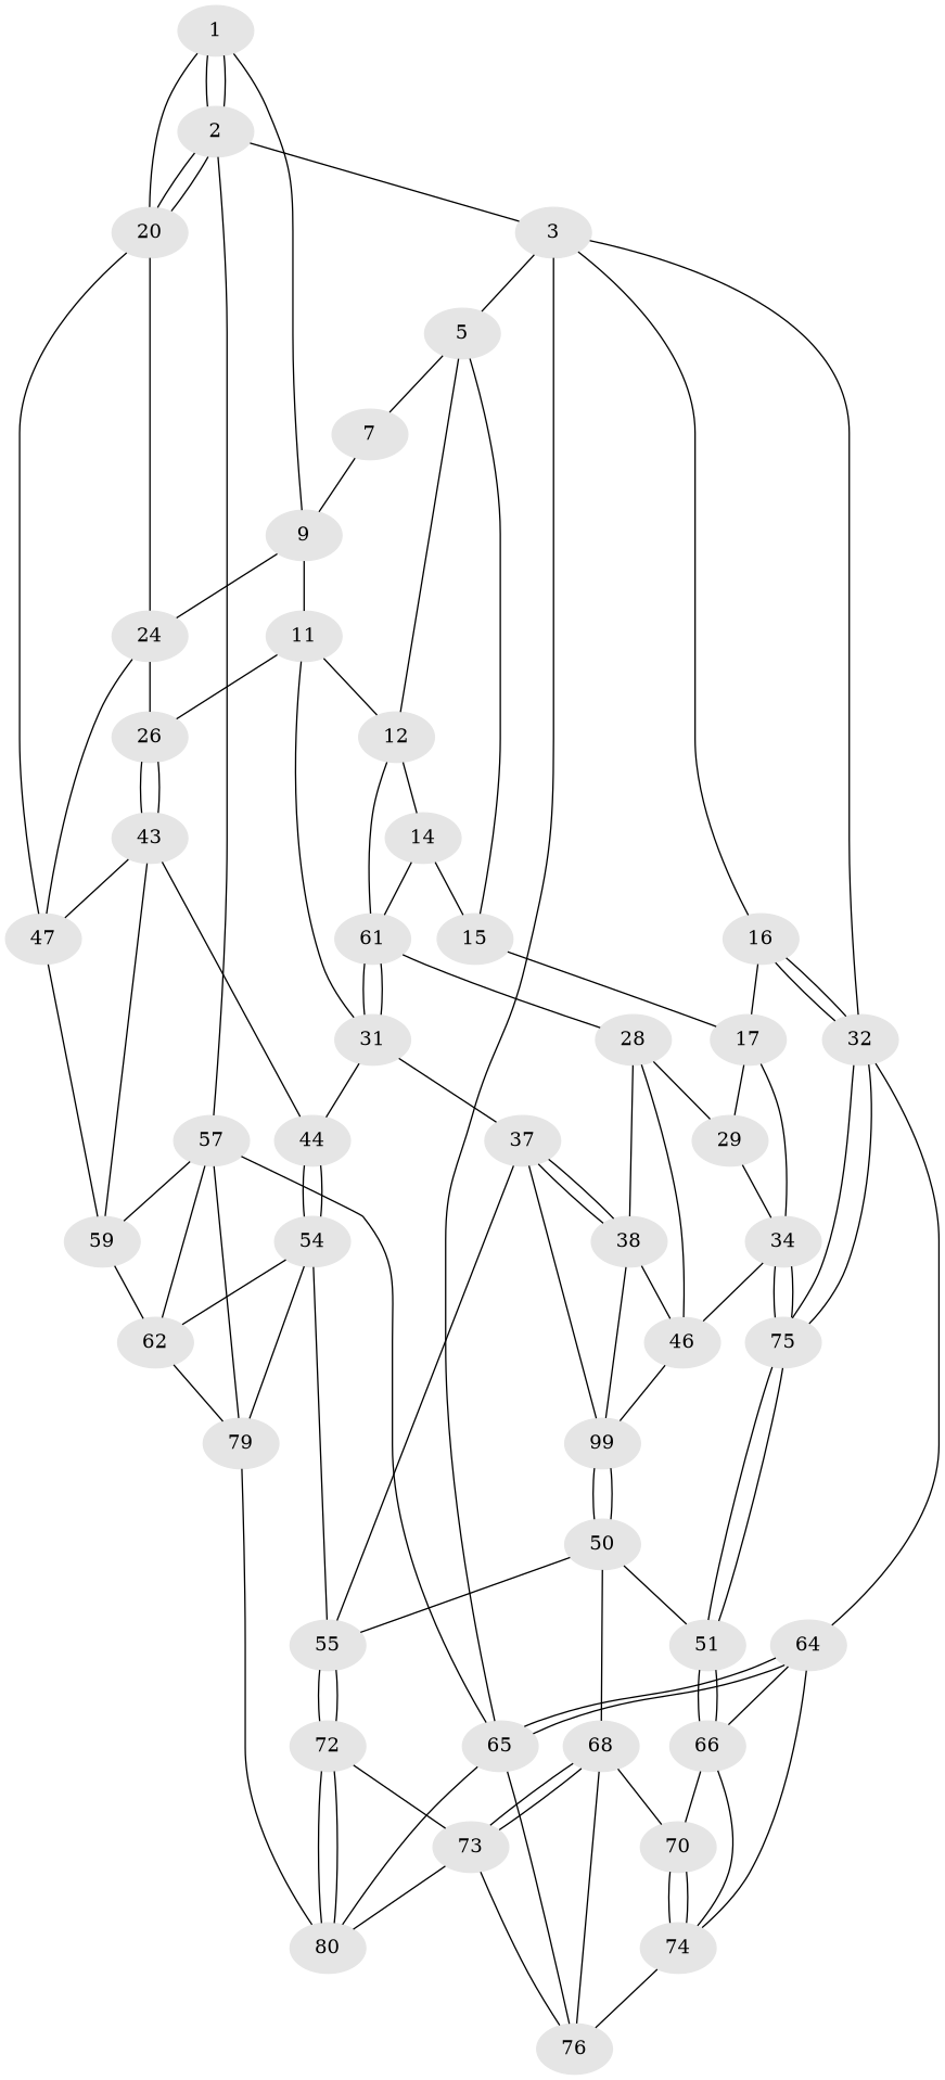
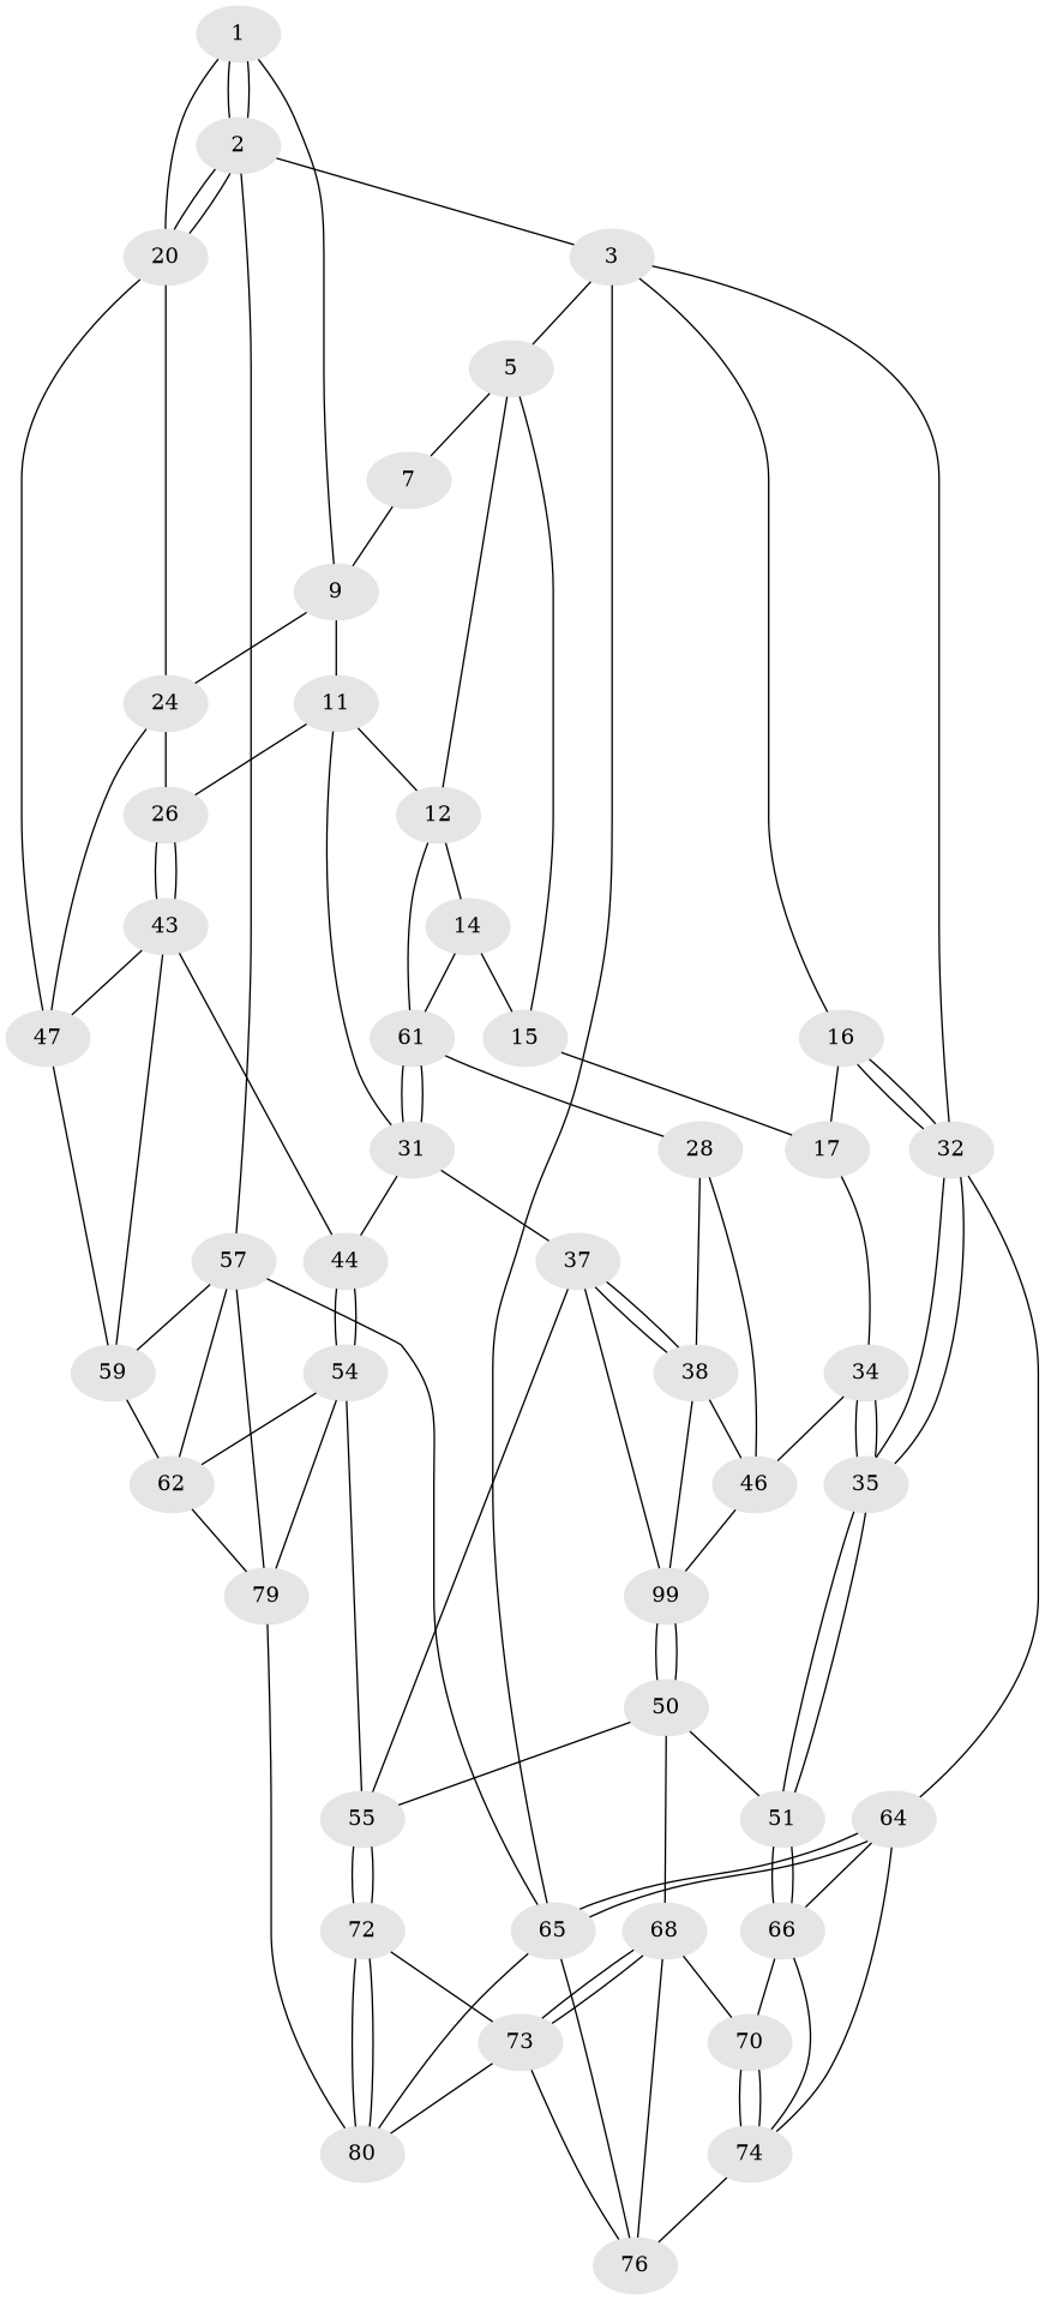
  graph {
    node [color=gray90 style=filled]
    1 [super="+8"]
    2
    9 [super="+10"]
    20 [super="+23"]
    3 [super="+4"]
    57 [super="+58"]
    11 [super="+27"]
    24 [super="+25"]
    n9 [label=47 super="+47"]
    5 [super="+6"]
    16
    32 [super="+33"]
    65 [super="+82"]
    59 [super="+60"]
    62 [super="+83"]
    79 [super="+84"]
    7
    12 [super="+13"]
    15 [super="+18"]
    17 [super="+30"]
-   35 [label=75]
+   35
    64 [super="+67"]
    76 [super="+77"]
    80 [super="+81"]
    14 [super="+19"]
    n26 [label=61 super="+22"]
    26
    31 [super="+36"]
    43 [super="+46"]
    37 [super="+53"]
    44
    28 [super="+40"]
-   29
    34 [super="+41"]
    n35 [label=46 super="+48"]
    38 [super="+39"]
    n37 [label=99 super="+52"]
    55 [super="+56"]
    54 [super="+63"]
    51
    66 [super="+71"]
    74 [super="+75"]
    50 [super="+61"]
    72
    68 [super="+69"]
    70
    73 [super="+78"]
    1 -- 2
    1 -- 2
    1 -- 9
    1 -- 20
    2 -- 20
    2 -- 20
    2 -- 3
    2 -- 57
    9 -- 11
    9 -- 24
    20 -- 24
    20 -- n9
    3 -- 5
    3 -- 16
    3 -- 32
    3 -- 65
    57 -- 65
    57 -- 59
    57 -- 62
    57 -- 79
    11 -- 12
    11 -- 26
    11 -- 31
    24 -- n9
    24 -- 26
    n9 -- 59
    5 -- 7
    5 -- 12
    5 -- 15
    16 -- 32
    16 -- 32
    16 -- 17
    32 -- 35
    32 -- 35
    32 -- 64
    65 -- 76
    65 -- 80
    59 -- 62
    62 -- 79
    79 -- 80
    7 -- 9
    12 -- 14
    12 -- n26
    15 -- 17
-   17 -- 29
    17 -- 34
    35 -- 51
    35 -- 51
    64 -- 65
    64 -- 65
    64 -- 66
    64 -- 74
    14 -- 15 [weight=2]
    14 -- n26
    n26 -- 31
    n26 -- 31
    n26 -- 28
    26 -- 43
    26 -- 43
    31 -- 37
    31 -- 44
    43 -- n9
    43 -- 59
    43 -- 44
    37 -- 38
    37 -- 38
    37 -- n37
    37 -- 55
    44 -- 54
    44 -- 54
-   28 -- 29
    28 -- n35
    28 -- 38
-   29 -- 34
    34 -- 35
    34 -- 35
    34 -- n35
    n35 -- n37
    38 -- n35
    38 -- n37
    n37 -- 50
    n37 -- 50
    55 -- 72
    55 -- 72
    54 -- 62
    54 -- 79
    54 -- 55
    51 -- 66
    51 -- 66
    66 -- 74
    66 -- 70
    74 -- 76
    50 -- 55
    50 -- 51
    50 -- 68
    72 -- 80
    72 -- 80
    72 -- 73
    68 -- 76
    68 -- 70
    68 -- 73
    68 -- 73
    70 -- 74
    70 -- 74
    73 -- 76
    73 -- 80
  }
